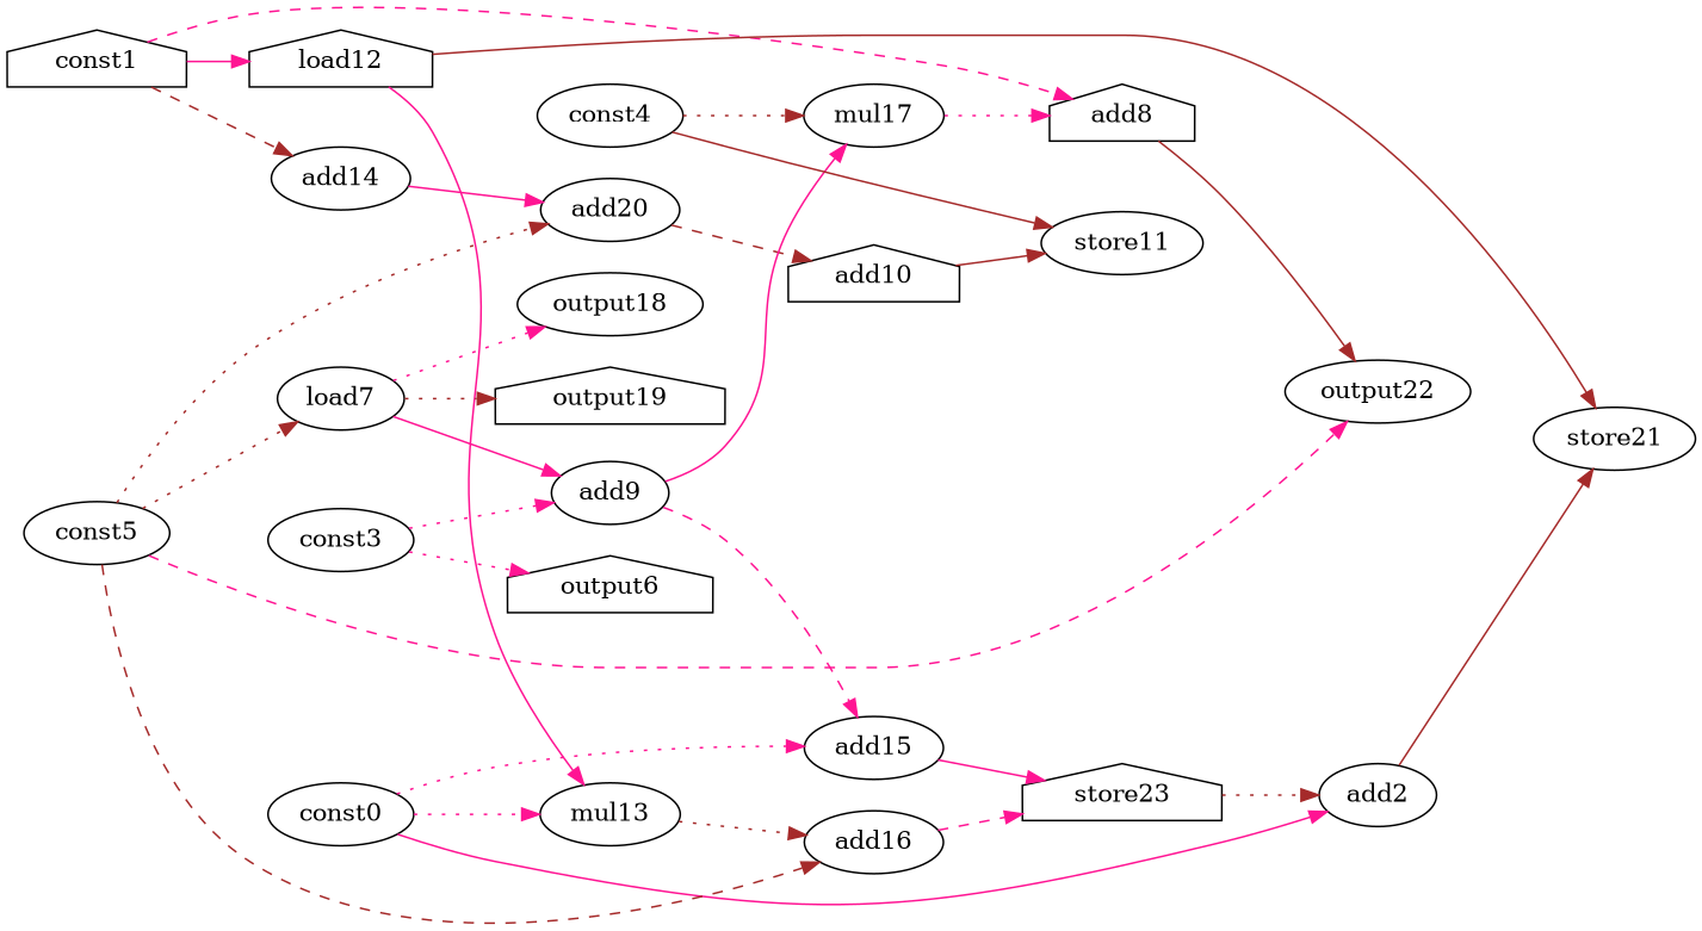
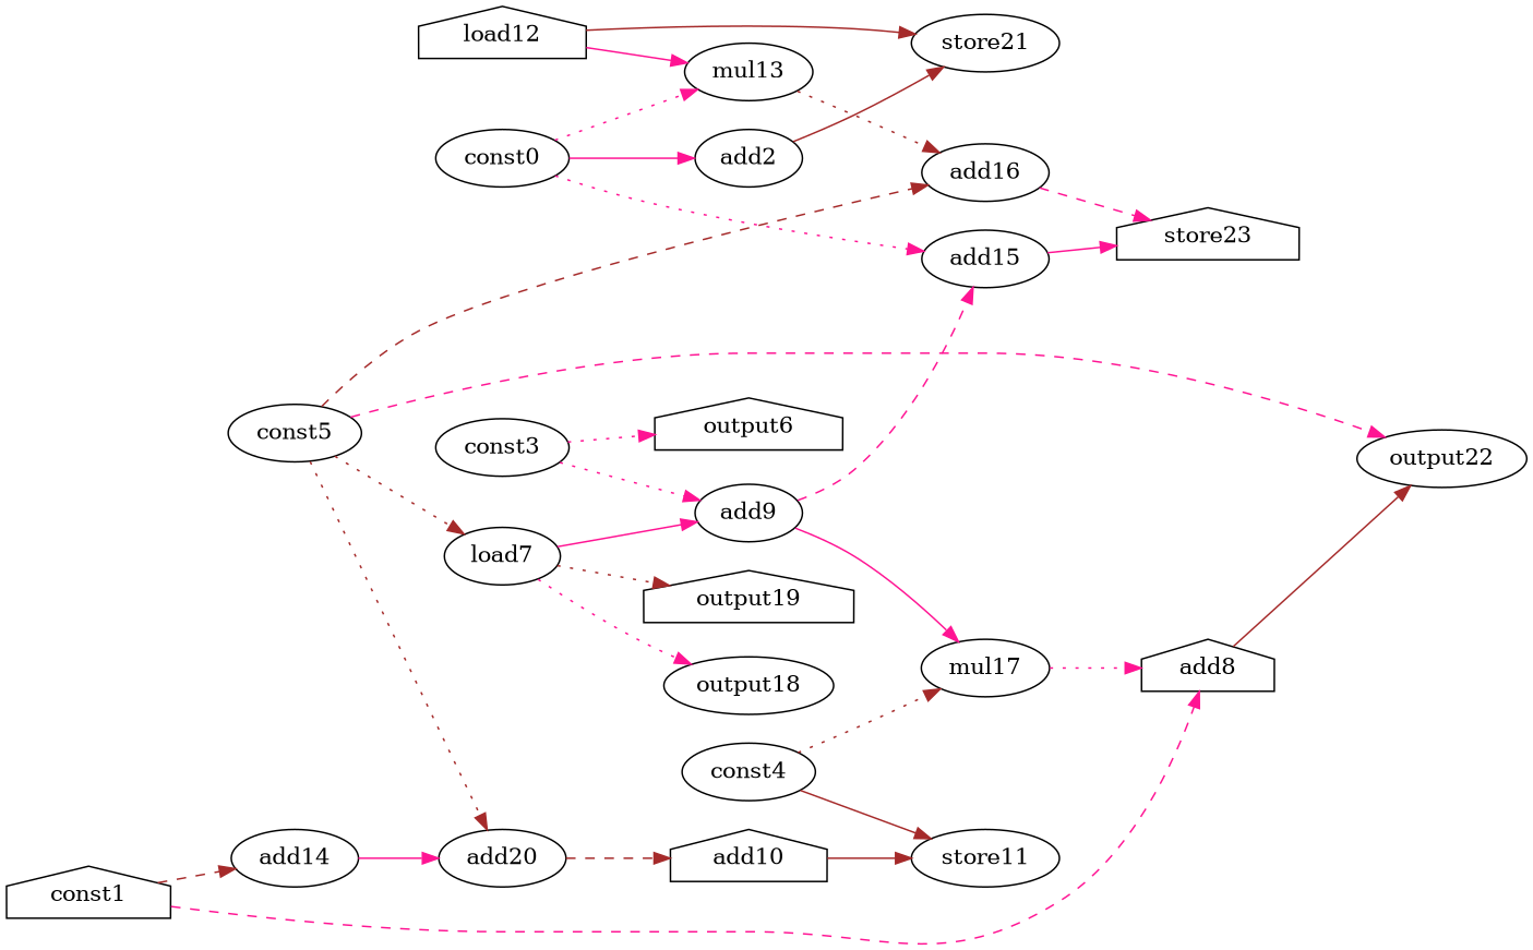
  digraph {
    rankdir=LR
    node [opcode=add shape=ellipse]
    edge [color=deeppink operand=0 style=solid]
    const0 [opcode=const]
    add2
    mul13 [opcode=mul]
    add15
    store21 [opcode=store]
    add16
    n7 [label=store23 opcode=mul shape=house]
    const1 [opcode=const shape=house]
    add8 [shape=house]
    load12 [opcode=load shape=house]
    add14
    output22 [opcode=output]
    add20
    const3 [opcode=const]
    output6 [opcode=output shape=house]
    add9
    mul17 [opcode=mul]
    const4 [opcode=const]
    store11 [opcode=store]
    const5 [opcode=const]
    load7 [opcode=load]
    output18 [opcode=output]
    output19 [opcode=output shape=house]
    add10 [shape=house]
    const0 -> add2
    const0 -> mul13 [style=dotted]
    const0 -> add15 [style=dotted]
    add2 -> store21 [color=brown]
    mul13 -> add16 [color=brown operand=1 style=dotted]
    add15 -> n7 [operand=1]
    add16 -> n7 [style=dashed]
-   n7 -> add2 [color=brown operand=1 style=dotted]
    const1 -> add8 [style=dashed]
-   const1 -> load12
    const1 -> add14 [color=brown operand=1 style=dashed]
    add8 -> output22 [color=brown]
    load12 -> mul13 [operand=1]
    load12 -> store21 [color=brown operand=1]
    add14 -> add20 [operand=1]
    add20 -> add10 [color=brown style=dashed]
    const3 -> output6 [style=dotted]
    const3 -> add9 [style=dotted]
    add9 -> add15 [operand=1 style=dashed]
    add9 -> mul17
    mul17 -> add8 [operand=1 style=dotted]
    const4 -> mul17 [color=brown operand=1 style=dotted]
    const4 -> store11 [color=brown operand=1]
    const5 -> add16 [color=brown style=dashed]
    const5 -> output22 [operand=1 style=dashed]
    const5 -> add20 [color=brown style=dotted]
    const5 -> load7 [color=brown style=dotted]
    load7 -> add9 [operand=1]
    load7 -> output18 [style=dotted]
    load7 -> output19 [color=brown style=dotted]
    add10 -> store11 [color=brown]
  }
